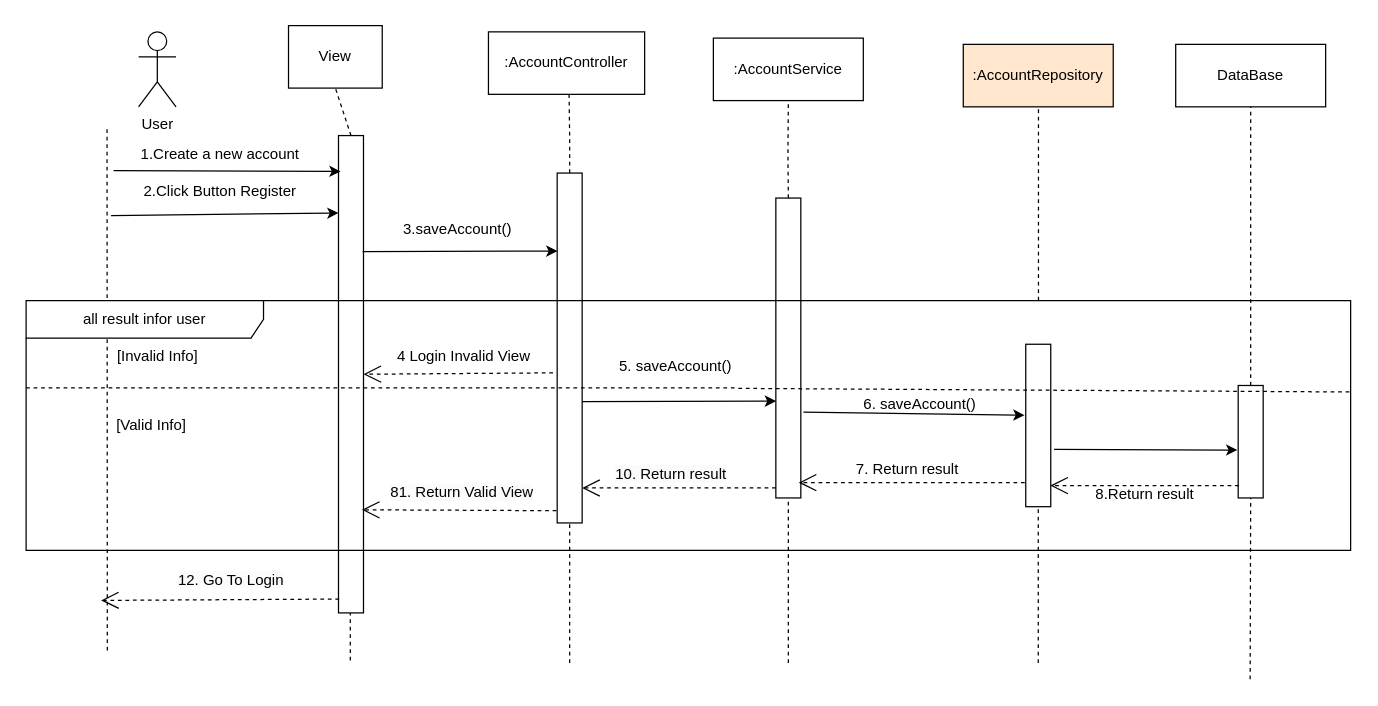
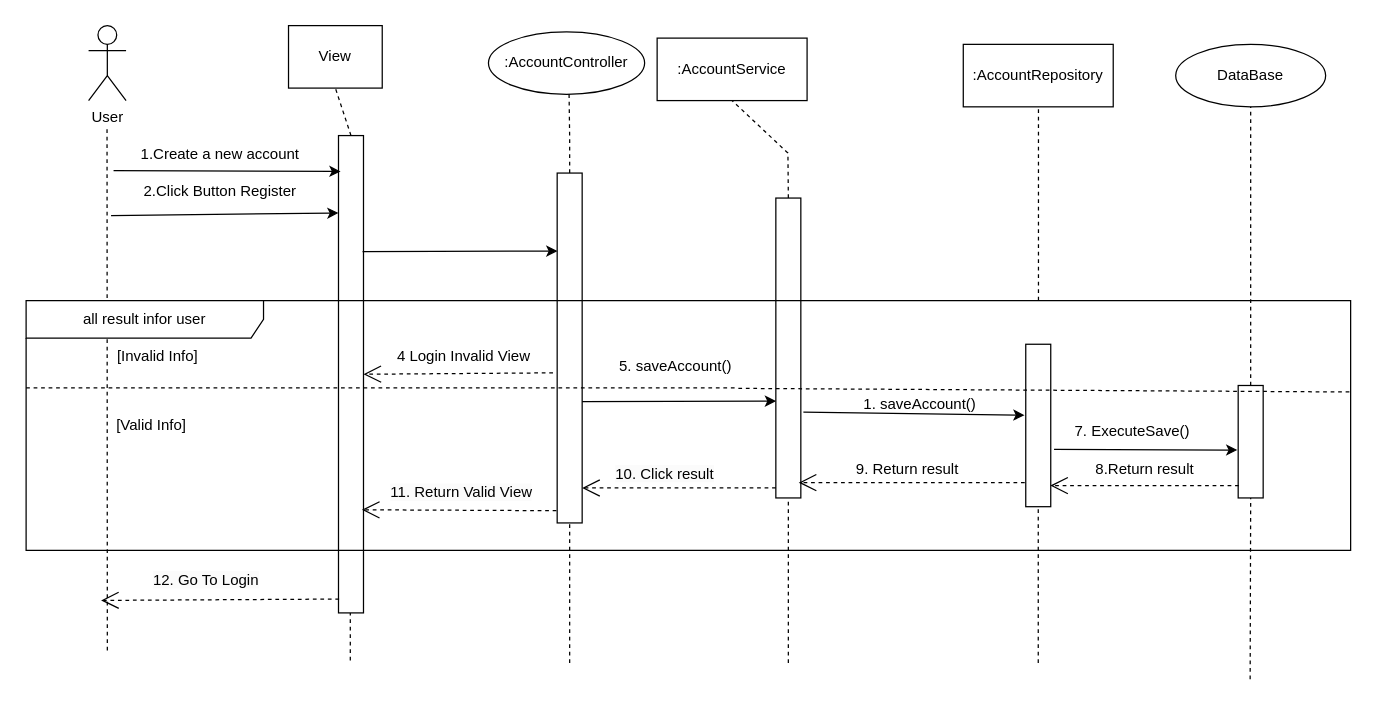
  <mxCell id="0" />
  <mxCell id="1" parent="0" />
- <mxCell id="2" value="User" style="shape=umlActor;verticalLabelPosition=bottom;verticalAlign=top;html=1;outlineConnect=0;" parent="1" vertex="1"><mxGeometry x="110" y="25" width="30" height="60" as="geometry" /></mxCell>
+ <mxCell id="2" value="User" style="shape=umlActor;verticalLabelPosition=bottom;verticalAlign=top;html=1;outlineConnect=0;" parent="1" vertex="1"><mxGeometry x="70" y="20" width="30" height="60" as="geometry" /></mxCell>
  <mxCell id="3" value="View" style="rounded=0;whiteSpace=wrap;html=1;" parent="1" vertex="1"><mxGeometry x="230" y="20" width="75" height="50" as="geometry" /></mxCell>
- <mxCell id="4" value=":AccountController" style="rounded=0;whiteSpace=wrap;html=1;" parent="1" vertex="1"><mxGeometry x="390" y="25" width="125" height="50" as="geometry" /></mxCell>
- <mxCell id="5" value=":AccountService" style="rounded=0;whiteSpace=wrap;html=1;" parent="1" vertex="1"><mxGeometry x="570" y="30" width="120" height="50" as="geometry" /></mxCell>
- <mxCell id="6" value=":AccountRepository" style="rounded=0;whiteSpace=wrap;html=1;fillColor=#ffe6cc;" parent="1" vertex="1"><mxGeometry x="770" y="35" width="120" height="50" as="geometry" /></mxCell>
- <mxCell id="7" value="DataBase" style="rounded=0;whiteSpace=wrap;html=1;" parent="1" vertex="1"><mxGeometry x="940" y="35" width="120" height="50" as="geometry" /></mxCell>
+ <mxCell id="4" value=":AccountController" style="ellipse;whiteSpace=wrap;html=1;" parent="1" vertex="1"><mxGeometry x="390" y="25" width="125" height="50" as="geometry" /></mxCell>
+ <mxCell id="5" value=":AccountService" style="rounded=0;whiteSpace=wrap;html=1;" parent="1" vertex="1"><mxGeometry x="525" y="30" width="120" height="50" as="geometry" /></mxCell>
+ <mxCell id="6" value=":AccountRepository" style="rounded=0;whiteSpace=wrap;html=1;" parent="1" vertex="1"><mxGeometry x="770" y="35" width="120" height="50" as="geometry" /></mxCell>
+ <mxCell id="7" value="DataBase" style="ellipse;whiteSpace=wrap;html=1;" parent="1" vertex="1"><mxGeometry x="940" y="35" width="120" height="50" as="geometry" /></mxCell>
  <mxCell id="8" value="" style="endArrow=none;dashed=1;html=1;rounded=0;" parent="1" edge="1"><mxGeometry width="50" height="50" relative="1" as="geometry"><mxPoint x="85" y="520" as="sourcePoint" /><mxPoint x="84.76" y="100" as="targetPoint" /></mxGeometry></mxCell>
  <mxCell id="9" value="" style="endArrow=none;dashed=1;html=1;rounded=0;entryX=0.5;entryY=1;entryDx=0;entryDy=0;exitX=0.5;exitY=0;exitDx=0;exitDy=0;" parent="1" source="10" target="3" edge="1"><mxGeometry width="50" height="50" relative="1" as="geometry"><mxPoint x="210" y="110" as="sourcePoint" /><mxPoint x="220" y="100" as="targetPoint" /></mxGeometry></mxCell>
  <mxCell id="10" value="" style="rounded=0;whiteSpace=wrap;html=1;" parent="1" vertex="1"><mxGeometry x="270" y="108" width="20" height="382" as="geometry" /></mxCell>
  <mxCell id="11" value="" style="rounded=0;whiteSpace=wrap;html=1;" parent="1" vertex="1"><mxGeometry x="445" y="138" width="20" height="280" as="geometry" /></mxCell>
  <mxCell id="12" value="" style="rounded=0;whiteSpace=wrap;html=1;" parent="1" vertex="1"><mxGeometry x="620" y="158" width="20" height="240" as="geometry" /></mxCell>
  <mxCell id="13" value="" style="rounded=0;whiteSpace=wrap;html=1;" parent="1" vertex="1"><mxGeometry x="820" y="275" width="20" height="130" as="geometry" /></mxCell>
  <mxCell id="14" value="" style="rounded=0;whiteSpace=wrap;html=1;" parent="1" vertex="1"><mxGeometry x="990" y="308" width="20" height="90" as="geometry" /></mxCell>
  <mxCell id="15" value="" style="endArrow=classic;html=1;rounded=0;entryX=0.083;entryY=0.075;entryDx=0;entryDy=0;entryPerimeter=0;" parent="1" target="10" edge="1"><mxGeometry width="50" height="50" relative="1" as="geometry"><mxPoint x="90" y="136" as="sourcePoint" /><mxPoint x="370" y="140" as="targetPoint" /></mxGeometry></mxCell>
  <mxCell id="16" value="1.Create a new account" style="text;html=1;align=center;verticalAlign=middle;resizable=0;points=[];autosize=1;strokeColor=none;fillColor=none;" parent="1" vertex="1"><mxGeometry x="100" y="108" width="150" height="30" as="geometry" /></mxCell>
  <mxCell id="17" value="" style="endArrow=classic;html=1;rounded=0;entryX=0.083;entryY=0.075;entryDx=0;entryDy=0;entryPerimeter=0;" parent="1" edge="1"><mxGeometry width="50" height="50" relative="1" as="geometry"><mxPoint x="88" y="172" as="sourcePoint" /><mxPoint x="270" y="170" as="targetPoint" /></mxGeometry></mxCell>
  <mxCell id="18" value="2.Click Button Register" style="text;html=1;align=center;verticalAlign=middle;resizable=0;points=[];autosize=1;strokeColor=none;fillColor=none;" parent="1" vertex="1"><mxGeometry x="100" y="138" width="150" height="30" as="geometry" /></mxCell>
  <mxCell id="19" value="" style="endArrow=none;dashed=1;html=1;rounded=0;exitX=0.5;exitY=0;exitDx=0;exitDy=0;entryX=0.516;entryY=0.961;entryDx=0;entryDy=0;entryPerimeter=0;" parent="1" source="11" target="4" edge="1"><mxGeometry width="50" height="50" relative="1" as="geometry"><mxPoint x="450" y="138" as="sourcePoint" /><mxPoint x="453" y="75" as="targetPoint" /><Array as="points"><mxPoint x="455" y="110" /></Array></mxGeometry></mxCell>
  <mxCell id="20" value="" style="endArrow=none;dashed=1;html=1;rounded=0;exitX=0.5;exitY=0;exitDx=0;exitDy=0;entryX=0.5;entryY=1;entryDx=0;entryDy=0;" parent="1" source="12" target="5" edge="1"><mxGeometry width="50" height="50" relative="1" as="geometry"><mxPoint x="629.67" y="150" as="sourcePoint" /><mxPoint x="629.67" y="85" as="targetPoint" /><Array as="points"><mxPoint x="629.67" y="122" /></Array></mxGeometry></mxCell>
  <mxCell id="21" value="" style="endArrow=none;dashed=1;html=1;rounded=0;exitX=0.5;exitY=0;exitDx=0;exitDy=0;entryX=0.5;entryY=1;entryDx=0;entryDy=0;" parent="1" edge="1"><mxGeometry width="50" height="50" relative="1" as="geometry"><mxPoint x="830.17" y="240" as="sourcePoint" /><mxPoint x="830.17" y="85" as="targetPoint" /><Array as="points" /></mxGeometry></mxCell>
  <mxCell id="22" value="" style="endArrow=none;dashed=1;html=1;rounded=0;exitX=0.5;exitY=0;exitDx=0;exitDy=0;entryX=0.5;entryY=1;entryDx=0;entryDy=0;" parent="1" source="14" target="7" edge="1"><mxGeometry width="50" height="50" relative="1" as="geometry"><mxPoint x="1030" y="255" as="sourcePoint" /><mxPoint x="1030" y="100" as="targetPoint" /><Array as="points" /></mxGeometry></mxCell>
- <mxCell id="23" value="3.saveAccount()" style="text;html=1;align=center;verticalAlign=middle;resizable=0;points=[];autosize=1;strokeColor=none;fillColor=none;" parent="1" vertex="1"><mxGeometry x="310" y="168" width="110" height="30" as="geometry" /></mxCell>
  <mxCell id="24" value="" style="endArrow=none;dashed=1;html=1;rounded=0;entryX=0.5;entryY=1;entryDx=0;entryDy=0;exitX=0.5;exitY=0;exitDx=0;exitDy=0;" parent="1" edge="1"><mxGeometry width="50" height="50" relative="1" as="geometry"><mxPoint x="279.44" y="528" as="sourcePoint" /><mxPoint x="279.44" y="490" as="targetPoint" /></mxGeometry></mxCell>
  <mxCell id="25" value="[Invalid Info]" style="text;html=1;align=center;verticalAlign=middle;resizable=0;points=[];autosize=1;strokeColor=none;fillColor=none;" parent="1" vertex="1"><mxGeometry x="80" y="270" width="90" height="30" as="geometry" /></mxCell>
  <mxCell id="26" value="[Valid Info]" style="text;html=1;align=center;verticalAlign=middle;resizable=0;points=[];autosize=1;strokeColor=none;fillColor=none;" parent="1" vertex="1"><mxGeometry x="80" y="325" width="80" height="30" as="geometry" /></mxCell>
  <mxCell id="27" value="" style="endArrow=none;dashed=1;html=1;rounded=0;entryX=1.001;entryY=0.366;entryDx=0;entryDy=0;entryPerimeter=0;" parent="1" target="29" edge="1"><mxGeometry width="50" height="50" relative="1" as="geometry"><mxPoint x="590" y="310.322" as="sourcePoint" /><mxPoint x="1126.667" y="310" as="targetPoint" /></mxGeometry></mxCell>
  <mxCell id="28" value="" style="endArrow=classic;html=1;rounded=0;exitX=0.964;exitY=0.243;exitDx=0;exitDy=0;entryX=0.01;entryY=0.223;entryDx=0;entryDy=0;entryPerimeter=0;exitPerimeter=0;" parent="1" source="10" target="11" edge="1"><mxGeometry width="50" height="50" relative="1" as="geometry"><mxPoint x="310" y="250" as="sourcePoint" /><mxPoint x="360" y="200" as="targetPoint" /></mxGeometry></mxCell>
  <mxCell id="29" value="all result infor user" style="shape=umlFrame;whiteSpace=wrap;html=1;pointerEvents=0;width=190;height=30;" parent="1" vertex="1"><mxGeometry x="20" y="240" width="1060" height="200" as="geometry" /></mxCell>
  <mxCell id="30" value="4 Login Invalid View" style="text;html=1;align=center;verticalAlign=middle;resizable=0;points=[];autosize=1;strokeColor=none;fillColor=none;" parent="1" vertex="1"><mxGeometry x="300" y="270" width="140" height="30" as="geometry" /></mxCell>
  <mxCell id="31" value="" style="endArrow=open;endSize=12;dashed=1;html=1;rounded=0;exitX=-0.167;exitY=0.571;exitDx=0;exitDy=0;exitPerimeter=0;entryX=1;entryY=0.5;entryDx=0;entryDy=0;" parent="1" source="11" target="10" edge="1"><mxGeometry width="160" relative="1" as="geometry"><mxPoint x="310" y="374.58" as="sourcePoint" /><mxPoint x="470" y="374.58" as="targetPoint" /></mxGeometry></mxCell>
  <mxCell id="32" value="" style="endArrow=classic;html=1;rounded=0;exitX=1.102;exitY=0.714;exitDx=0;exitDy=0;exitPerimeter=0;entryX=-0.05;entryY=0.437;entryDx=0;entryDy=0;entryPerimeter=0;" parent="1" source="12" target="13" edge="1"><mxGeometry width="50" height="50" relative="1" as="geometry"><mxPoint x="643" y="338" as="sourcePoint" /><mxPoint x="823" y="340" as="targetPoint" /></mxGeometry></mxCell>
- <mxCell id="33" value="6. saveAccount()" style="text;html=1;align=center;verticalAlign=middle;resizable=0;points=[];autosize=1;strokeColor=none;fillColor=none;" parent="1" vertex="1"><mxGeometry x="680" y="308" width="110" height="30" as="geometry" /></mxCell>
+ <mxCell id="33" value="1. saveAccount()" style="text;html=1;align=center;verticalAlign=middle;resizable=0;points=[];autosize=1;strokeColor=none;fillColor=none;" parent="1" vertex="1"><mxGeometry x="680" y="308" width="110" height="30" as="geometry" /></mxCell>
  <mxCell id="34" value="" style="endArrow=classic;html=1;rounded=0;exitX=1.132;exitY=0.647;exitDx=0;exitDy=0;exitPerimeter=0;entryX=-0.035;entryY=0.574;entryDx=0;entryDy=0;entryPerimeter=0;" parent="1" source="13" target="14" edge="1"><mxGeometry width="50" height="50" relative="1" as="geometry"><mxPoint x="840" y="357" as="sourcePoint" /><mxPoint x="990" y="365" as="targetPoint" /></mxGeometry></mxCell>
+ <mxCell id="35" value="7. ExecuteSave()" style="text;html=1;align=center;verticalAlign=middle;resizable=0;points=[];autosize=1;strokeColor=none;fillColor=none;" parent="1" vertex="1"><mxGeometry x="845" y="330" width="120" height="30" as="geometry" /></mxCell>
  <mxCell id="36" value="" style="endArrow=open;endSize=12;dashed=1;html=1;rounded=0;exitX=0.026;exitY=0.891;exitDx=0;exitDy=0;exitPerimeter=0;entryX=0.98;entryY=0.87;entryDx=0;entryDy=0;entryPerimeter=0;" parent="1" source="14" target="13" edge="1"><mxGeometry width="160" relative="1" as="geometry"><mxPoint x="950" y="398.004" as="sourcePoint" /><mxPoint x="870" y="385.56" as="targetPoint" /></mxGeometry></mxCell>
- <mxCell id="37" value="8.Return result" style="text;html=1;align=center;verticalAlign=middle;resizable=0;points=[];autosize=1;strokeColor=none;fillColor=none;" parent="1" vertex="1"><mxGeometry x="865" y="380" width="100" height="30" as="geometry" /></mxCell>
+ <mxCell id="37" value="8.Return result" style="text;html=1;align=center;verticalAlign=middle;resizable=0;points=[];autosize=1;strokeColor=none;fillColor=none;" parent="1" vertex="1"><mxGeometry x="865" y="360" width="100" height="30" as="geometry" /></mxCell>
  <mxCell id="38" value="" style="endArrow=open;endSize=12;dashed=1;html=1;rounded=0;exitX=-0.041;exitY=0.852;exitDx=0;exitDy=0;exitPerimeter=0;entryX=0.915;entryY=0.949;entryDx=0;entryDy=0;entryPerimeter=0;" parent="1" source="13" target="12" edge="1"><mxGeometry width="160" relative="1" as="geometry"><mxPoint x="635" y="470" as="sourcePoint" /><mxPoint x="795" y="470" as="targetPoint" /></mxGeometry></mxCell>
- <mxCell id="39" value="7. Return result" style="text;html=1;align=center;verticalAlign=middle;resizable=0;points=[];autosize=1;strokeColor=none;fillColor=none;" parent="1" vertex="1"><mxGeometry x="670" y="360" width="110" height="30" as="geometry" /></mxCell>
+ <mxCell id="39" value="9. Return result" style="text;html=1;align=center;verticalAlign=middle;resizable=0;points=[];autosize=1;strokeColor=none;fillColor=none;" parent="1" vertex="1"><mxGeometry x="670" y="360" width="110" height="30" as="geometry" /></mxCell>
  <mxCell id="40" value="" style="endArrow=open;endSize=12;dashed=1;html=1;rounded=0;entryX=0.915;entryY=0.949;entryDx=0;entryDy=0;entryPerimeter=0;" parent="1" edge="1"><mxGeometry width="160" relative="1" as="geometry"><mxPoint x="620" y="390" as="sourcePoint" /><mxPoint x="465" y="390" as="targetPoint" /></mxGeometry></mxCell>
  <mxCell id="41" value="" style="endArrow=open;endSize=12;dashed=1;html=1;rounded=0;entryX=0.937;entryY=0.784;entryDx=0;entryDy=0;entryPerimeter=0;exitX=-0.03;exitY=0.965;exitDx=0;exitDy=0;exitPerimeter=0;" parent="1" source="11" target="10" edge="1"><mxGeometry width="160" relative="1" as="geometry"><mxPoint x="420" y="410" as="sourcePoint" /><mxPoint x="304" y="410" as="targetPoint" /></mxGeometry></mxCell>
  <mxCell id="42" value="" style="endArrow=open;endSize=12;dashed=1;html=1;rounded=0;exitX=0.024;exitY=0.971;exitDx=0;exitDy=0;exitPerimeter=0;" parent="1" source="10" edge="1"><mxGeometry width="160" relative="1" as="geometry"><mxPoint x="90" y="480" as="sourcePoint" /><mxPoint x="80" y="480" as="targetPoint" /></mxGeometry></mxCell>
  <mxCell id="43" value="" style="endArrow=none;dashed=1;html=1;rounded=0;entryX=0.5;entryY=1;entryDx=0;entryDy=0;" parent="1" target="11" edge="1"><mxGeometry width="50" height="50" relative="1" as="geometry"><mxPoint x="455" y="530" as="sourcePoint" /><mxPoint x="480" y="460" as="targetPoint" /></mxGeometry></mxCell>
  <mxCell id="44" value="" style="endArrow=none;dashed=1;html=1;rounded=0;entryX=0.5;entryY=1;entryDx=0;entryDy=0;" parent="1" target="12" edge="1"><mxGeometry width="50" height="50" relative="1" as="geometry"><mxPoint x="630" y="530" as="sourcePoint" /><mxPoint x="629.57" y="450" as="targetPoint" /></mxGeometry></mxCell>
  <mxCell id="45" value="" style="endArrow=none;dashed=1;html=1;rounded=0;entryX=0.5;entryY=1;entryDx=0;entryDy=0;" parent="1" target="13" edge="1"><mxGeometry width="50" height="50" relative="1" as="geometry"><mxPoint x="830" y="530" as="sourcePoint" /><mxPoint x="829.13" y="440" as="targetPoint" /></mxGeometry></mxCell>
  <mxCell id="46" value="" style="endArrow=none;dashed=1;html=1;rounded=0;entryX=0.5;entryY=1;entryDx=0;entryDy=0;" parent="1" target="14" edge="1"><mxGeometry width="50" height="50" relative="1" as="geometry"><mxPoint x="999.58" y="543" as="sourcePoint" /><mxPoint x="999.58" y="418" as="targetPoint" /></mxGeometry></mxCell>
  <mxCell id="47" value="" style="endArrow=classic;html=1;rounded=0;exitX=0.964;exitY=0.243;exitDx=0;exitDy=0;entryX=0.007;entryY=0.677;entryDx=0;entryDy=0;entryPerimeter=0;exitPerimeter=0;" parent="1" edge="1" target="12"><mxGeometry width="50" height="50" relative="1" as="geometry"><mxPoint x="465" y="321" as="sourcePoint" /><mxPoint x="621" y="320" as="targetPoint" /></mxGeometry></mxCell>
  <mxCell id="48" value="" style="endArrow=none;dashed=1;html=1;rounded=0;" parent="1" edge="1"><mxGeometry width="50" height="50" relative="1" as="geometry"><mxPoint x="20" y="310" as="sourcePoint" /><mxPoint x="590" y="310" as="targetPoint" /></mxGeometry></mxCell>
  <mxCell id="49" value="5. saveAccount()" style="text;html=1;align=center;verticalAlign=middle;whiteSpace=wrap;rounded=0;" vertex="1" parent="1"><mxGeometry x="490" y="278" width="100" height="30" as="geometry" /></mxCell>
- <mxCell id="50" value="&lt;span style=&quot;color: rgb(0, 0, 0); font-family: Helvetica; font-size: 12px; font-style: normal; font-variant-ligatures: normal; font-variant-caps: normal; font-weight: 400; letter-spacing: normal; orphans: 2; text-align: center; text-indent: 0px; text-transform: none; widows: 2; word-spacing: 0px; -webkit-text-stroke-width: 0px; background-color: rgb(251, 251, 251); text-decoration-thickness: initial; text-decoration-style: initial; text-decoration-color: initial; float: none; display: inline !important;&quot;&gt;10. Return result&lt;/span&gt;" style="text;whiteSpace=wrap;html=1;" vertex="1" parent="1"><mxGeometry x="490" y="365" width="120" height="40" as="geometry" /></mxCell>
- <mxCell id="51" value="&lt;span style=&quot;color: rgb(0, 0, 0); font-family: Helvetica; font-size: 12px; font-style: normal; font-variant-ligatures: normal; font-variant-caps: normal; font-weight: 400; letter-spacing: normal; orphans: 2; text-align: center; text-indent: 0px; text-transform: none; widows: 2; word-spacing: 0px; -webkit-text-stroke-width: 0px; background-color: rgb(251, 251, 251); text-decoration-thickness: initial; text-decoration-style: initial; text-decoration-color: initial; float: none; display: inline !important;&quot;&gt;81. Return Valid View&lt;/span&gt;" style="text;whiteSpace=wrap;html=1;" vertex="1" parent="1"><mxGeometry x="310" y="380" width="120" height="40" as="geometry" /></mxCell>
- <mxCell id="52" value="&lt;span style=&quot;color: rgb(0, 0, 0); font-family: Helvetica; font-size: 12px; font-style: normal; font-variant-ligatures: normal; font-variant-caps: normal; font-weight: 400; letter-spacing: normal; orphans: 2; text-align: center; text-indent: 0px; text-transform: none; widows: 2; word-spacing: 0px; -webkit-text-stroke-width: 0px; background-color: rgb(251, 251, 251); text-decoration-thickness: initial; text-decoration-style: initial; text-decoration-color: initial; float: none; display: inline !important;&quot;&gt;12. Go To Login&lt;/span&gt;" style="text;whiteSpace=wrap;html=1;" vertex="1" parent="1"><mxGeometry x="140" y="450" width="120" height="40" as="geometry" /></mxCell>
+ <mxCell id="50" value="&lt;span style=&quot;color: rgb(0, 0, 0); font-family: Helvetica; font-size: 12px; font-style: normal; font-variant-ligatures: normal; font-variant-caps: normal; font-weight: 400; letter-spacing: normal; orphans: 2; text-align: center; text-indent: 0px; text-transform: none; widows: 2; word-spacing: 0px; -webkit-text-stroke-width: 0px; background-color: rgb(251, 251, 251); text-decoration-thickness: initial; text-decoration-style: initial; text-decoration-color: initial; float: none; display: inline !important;&quot;&gt;10. Click result&lt;/span&gt;" style="text;whiteSpace=wrap;html=1;" vertex="1" parent="1"><mxGeometry x="490" y="365" width="120" height="40" as="geometry" /></mxCell>
+ <mxCell id="51" value="&lt;span style=&quot;color: rgb(0, 0, 0); font-family: Helvetica; font-size: 12px; font-style: normal; font-variant-ligatures: normal; font-variant-caps: normal; font-weight: 400; letter-spacing: normal; orphans: 2; text-align: center; text-indent: 0px; text-transform: none; widows: 2; word-spacing: 0px; -webkit-text-stroke-width: 0px; background-color: rgb(251, 251, 251); text-decoration-thickness: initial; text-decoration-style: initial; text-decoration-color: initial; float: none; display: inline !important;&quot;&gt;11. Return Valid View&lt;/span&gt;" style="text;whiteSpace=wrap;html=1;" vertex="1" parent="1"><mxGeometry x="310" y="380" width="120" height="40" as="geometry" /></mxCell>
+ <mxCell id="52" value="&lt;span style=&quot;color: rgb(0, 0, 0); font-family: Helvetica; font-size: 12px; font-style: normal; font-variant-ligatures: normal; font-variant-caps: normal; font-weight: 400; letter-spacing: normal; orphans: 2; text-align: center; text-indent: 0px; text-transform: none; widows: 2; word-spacing: 0px; -webkit-text-stroke-width: 0px; background-color: rgb(251, 251, 251); text-decoration-thickness: initial; text-decoration-style: initial; text-decoration-color: initial; float: none; display: inline !important;&quot;&gt;12. Go To Login&lt;/span&gt;" style="text;whiteSpace=wrap;html=1;" vertex="1" parent="1"><mxGeometry x="120" y="450" width="120" height="40" as="geometry" /></mxCell>
